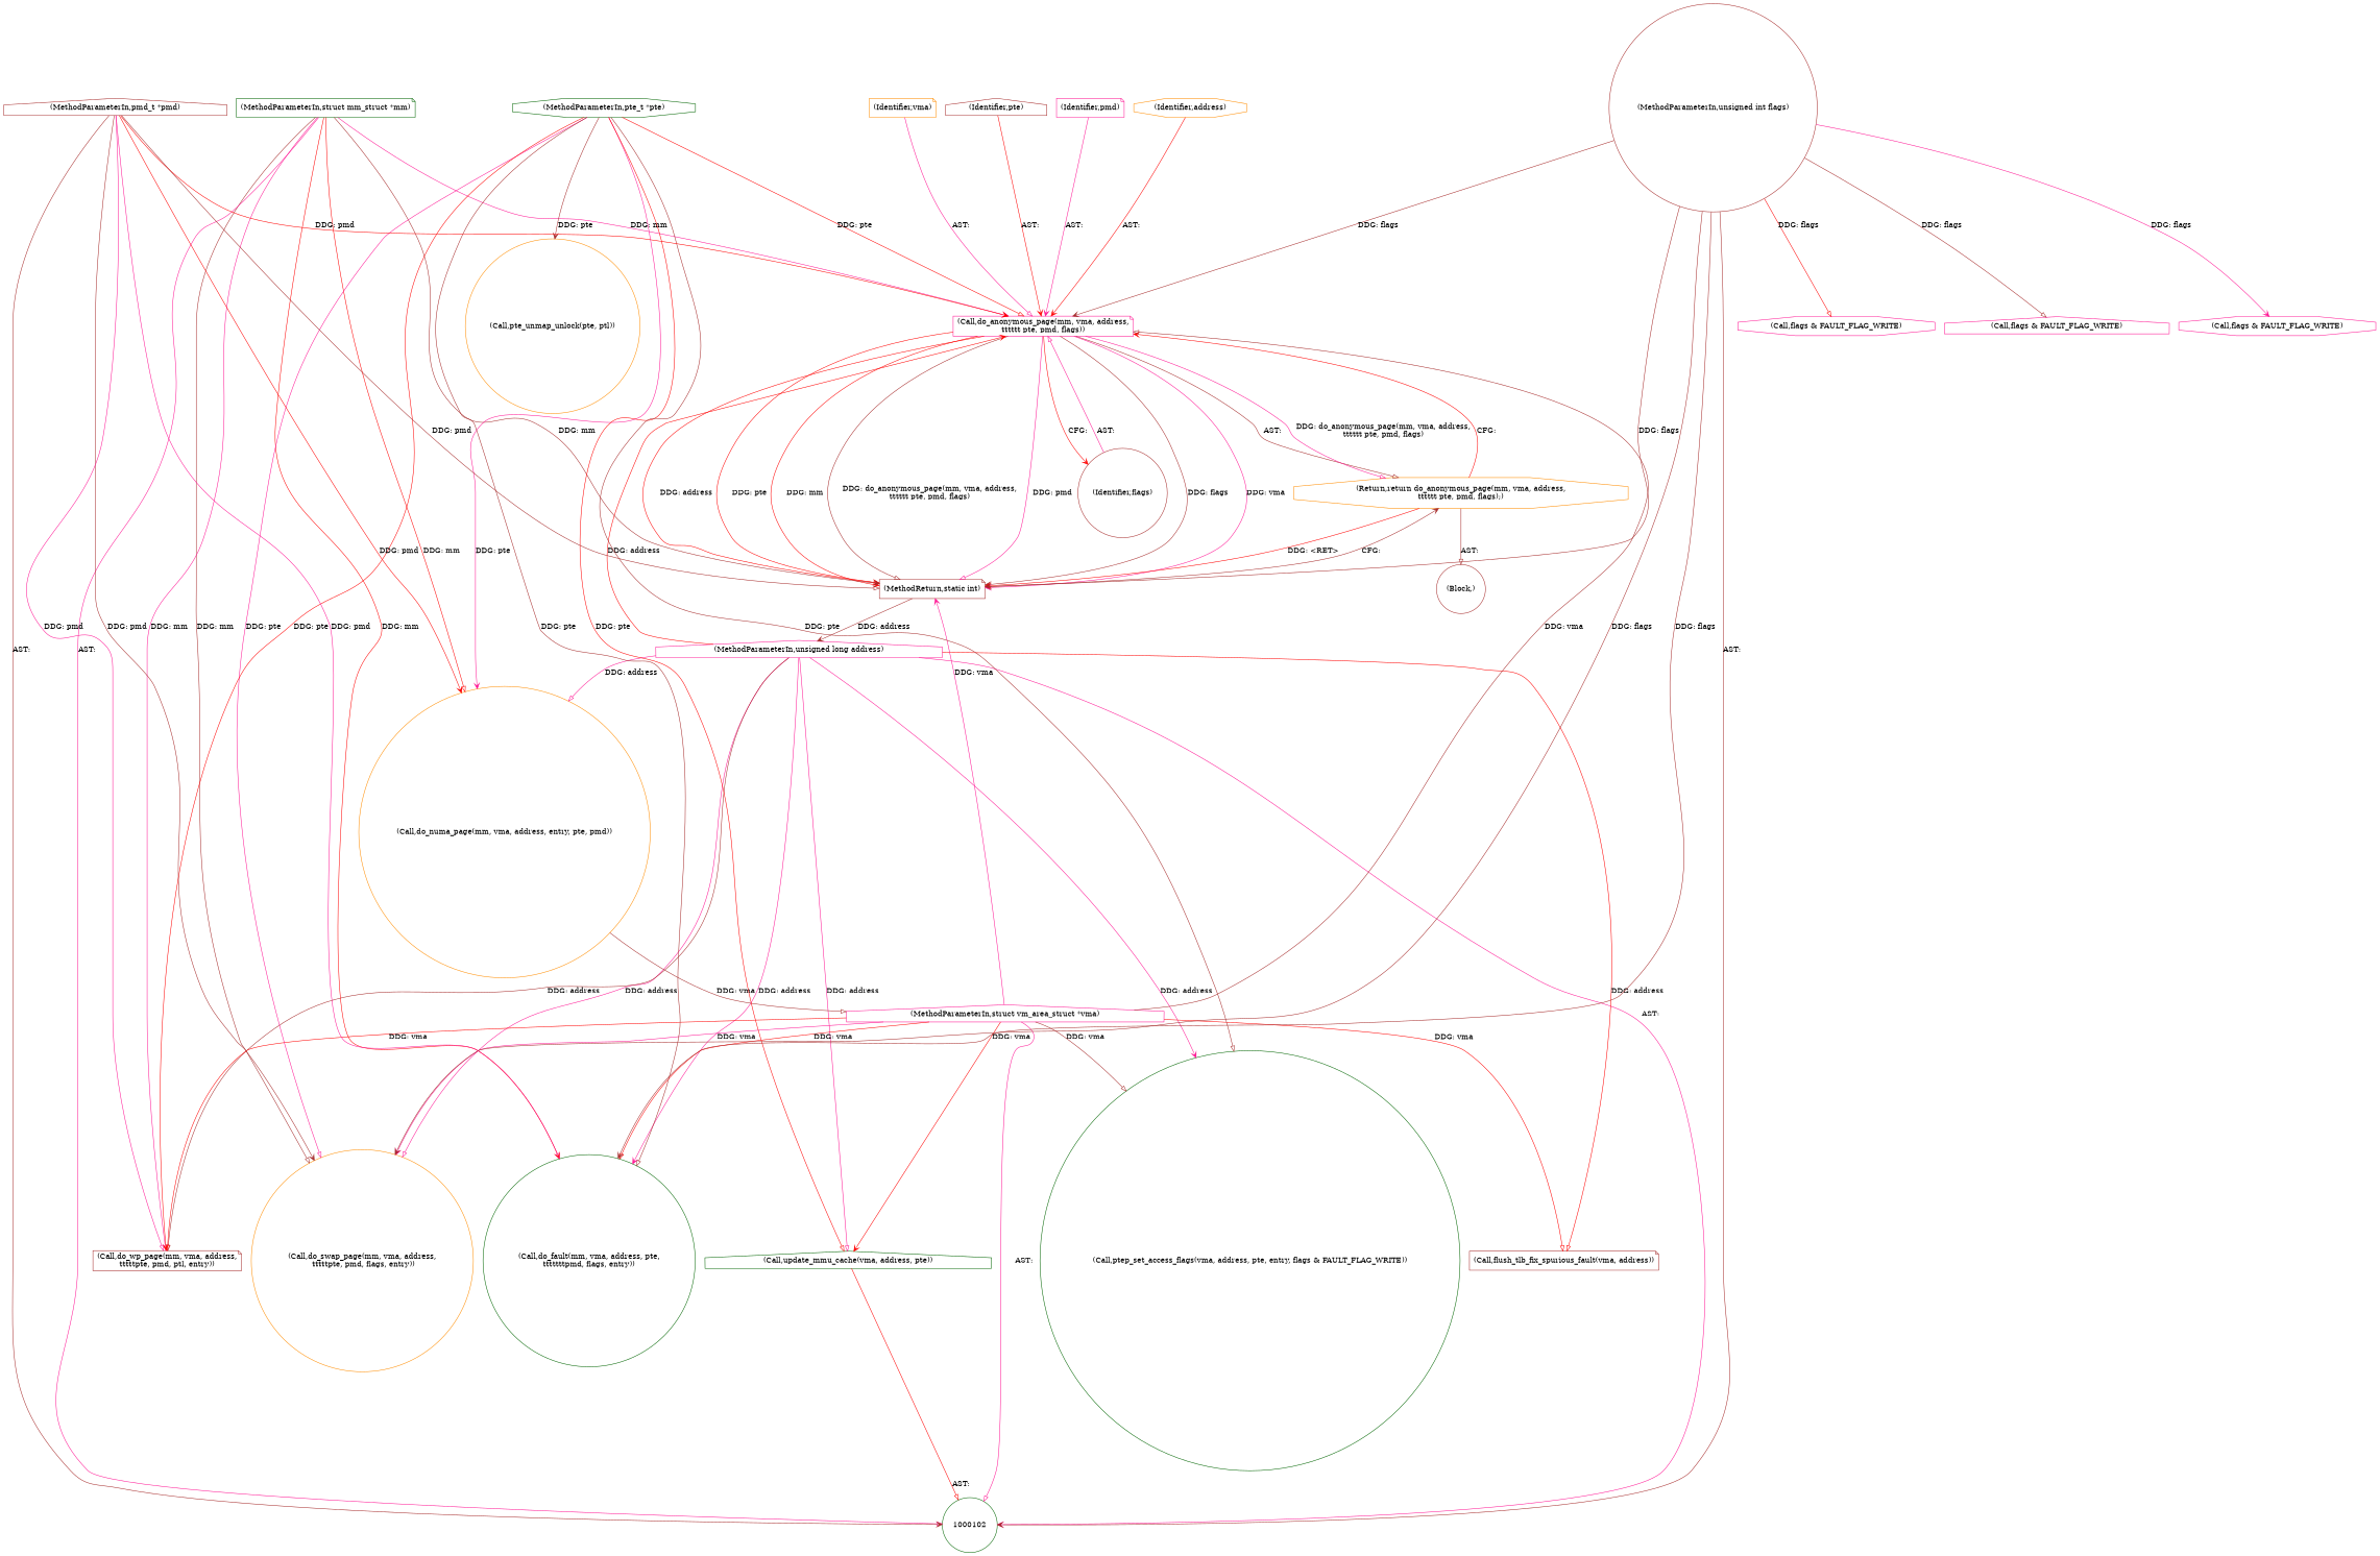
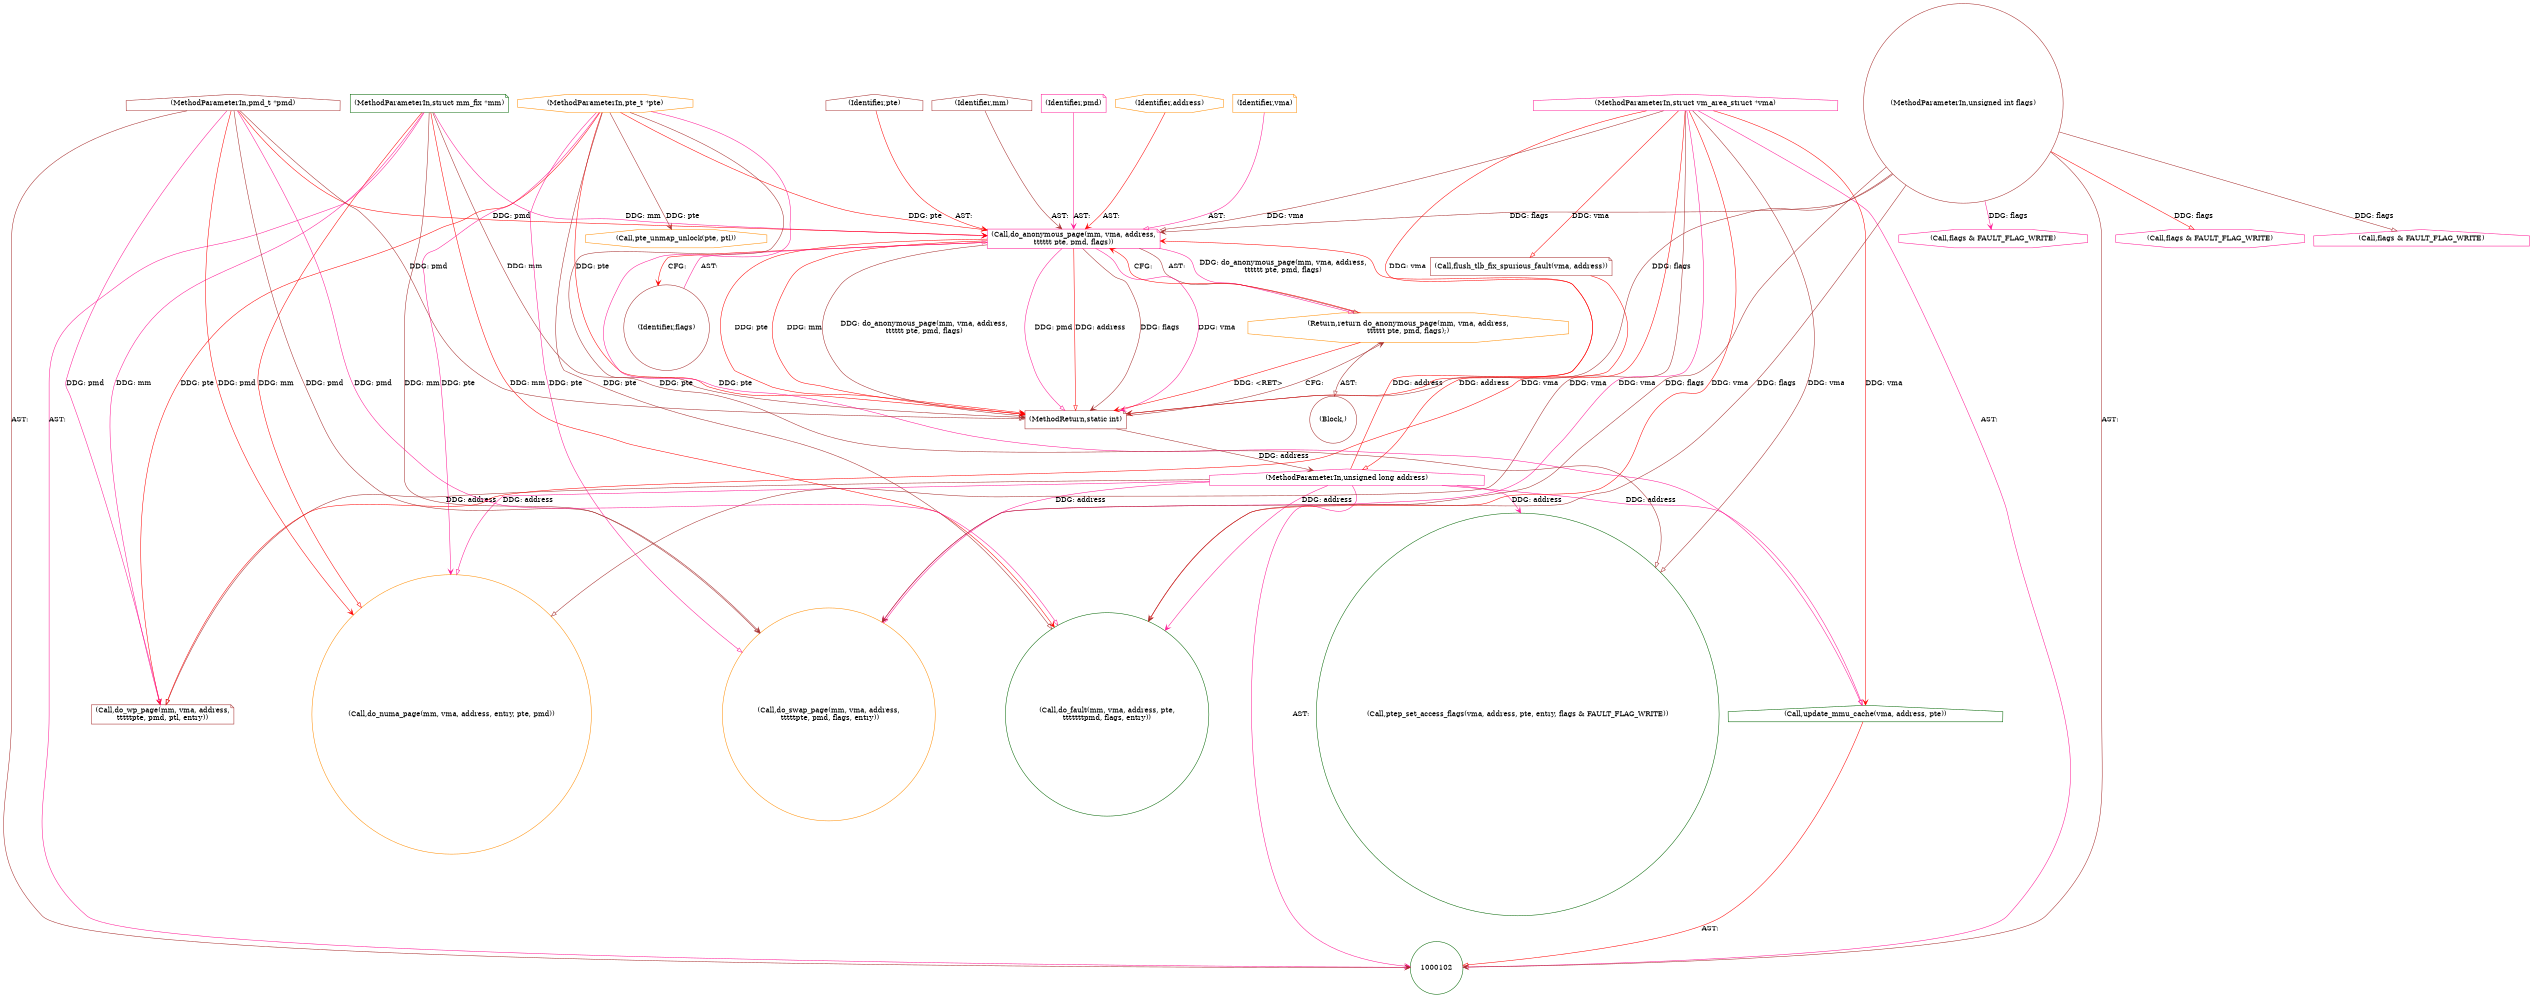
  digraph {
    node [color=brown shape=circle]
    edge [arrowhead=vee color=brown]
    n1 [color=deeppink label="(Call,do_anonymous_page(mm, vma, address,\n\t\t\t\t\t\t pte, pmd, flags))" shape=note]
    n2 [color=darkorange label="(Return,return do_anonymous_page(mm, vma, address,\n\t\t\t\t\t\t pte, pmd, flags);)" shape=octagon]
    n3 [label="(MethodReturn,static int)" shape=note]
    n4 [label="(Identifier,flags)"]
    n5 [label="(Block,)"]
    n6 [color=deeppink label="(MethodParameterIn,unsigned long address)" shape=house]
-   n7 [color=darkgreen label="(MethodParameterIn,struct mm_struct *mm)" shape=note]
+   n7 [color=darkgreen label="(MethodParameterIn,struct mm_fix *mm)" shape=note]
    n8 [color=darkorange label="(Call,do_swap_page(mm, vma, address,\n \t\t\t\t\tpte, pmd, flags, entry))"]
    n9 [color=darkorange label="(Call,do_numa_page(mm, vma, address, entry, pte, pmd))"]
    n10 [label="(Call,do_wp_page(mm, vma, address,\n\t\t\t\t\tpte, pmd, ptl, entry))" shape=note]
    n11 [color=darkgreen label="(Call,do_fault(mm, vma, address, pte,\n\t\t\t\t\t\t\tpmd, flags, entry))"]
    1000102 [color=darkgreen]
    n13 [color=deeppink label="(MethodParameterIn,struct vm_area_struct *vma)" shape=house]
    n14 [color=darkgreen label="(Call,update_mmu_cache(vma, address, pte))" shape=house]
    n15 [color=darkgreen label="(Call,ptep_set_access_flags(vma, address, pte, entry, flags & FAULT_FLAG_WRITE))"]
    n16 [label="(Call,flush_tlb_fix_spurious_fault(vma, address))" shape=note]
-   n17 [color=darkgreen label="(MethodParameterIn,pte_t *pte)" shape=octagon]
-   n18 [color=darkorange label="(Call,pte_unmap_unlock(pte, ptl))"]
+   n17 [color=darkorange label="(MethodParameterIn,pte_t *pte)" shape=octagon]
+   n18 [color=darkorange label="(Call,pte_unmap_unlock(pte, ptl))" shape=octagon]
    n19 [label="(MethodParameterIn,pmd_t *pmd)" shape=house]
    n20 [label="(MethodParameterIn,unsigned int flags)"]
    n21 [color=deeppink label="(Call,flags & FAULT_FLAG_WRITE)" shape=octagon]
    n22 [color=deeppink label="(Call,flags & FAULT_FLAG_WRITE)" shape=house]
    n23 [color=deeppink label="(Call,flags & FAULT_FLAG_WRITE)" shape=octagon]
    n24 [color=darkorange label="(Identifier,vma)" shape=note]
    n25 [label="(Identifier,pte)" shape=house]
+   n26 [label="(Identifier,mm)" shape=house]
    n27 [color=deeppink label="(Identifier,pmd)" shape=note]
    n28 [color=darkorange label="(Identifier,address)" shape=octagon]
    n1 -> n2 [arrowhead=onormal label="AST: "]
    n1 -> n2 [arrowhead=onormal color=deeppink label="DDG: do_anonymous_page(mm, vma, address,\n\t\t\t\t\t\t pte, pmd, flags)"]
    n1 -> n3 [arrowhead=onormal color=red label="DDG: address"]
    n1 -> n3 [color=red label="DDG: pte"]
    n1 -> n3 [color=red label="DDG: mm"]
    n1 -> n3 [arrowhead=onormal label="DDG: do_anonymous_page(mm, vma, address,\n\t\t\t\t\t\t pte, pmd, flags)"]
    n1 -> n3 [arrowhead=onormal color=deeppink label="DDG: pmd"]
    n1 -> n3 [label="DDG: flags"]
    n1 -> n3 [color=deeppink label="DDG: vma"]
    n1 -> n4 [color=red label="CFG: "]
    n2 -> n1 [color=red label="CFG: "]
    n2 -> n3 [color=red label="DDG: <RET>"]
    n2 -> n5 [arrowhead=onormal label="AST: "]
    n3 -> n2 [label="CFG: "]
    n3 -> n6 [label="DDG: address"]
    n4 -> n1 [arrowhead=onormal color=deeppink label="AST: "]
    n6 -> n1 [color=red label="DDG: address"]
    n6 -> n8 [arrowhead=onormal color=deeppink label="DDG: address"]
    n6 -> n9 [arrowhead=onormal color=deeppink label="DDG: address"]
    n6 -> n10 [arrowhead=onormal label="DDG: address"]
    n6 -> n11 [color=deeppink label="DDG: address"]
    n6 -> 1000102 [color=deeppink label="AST: "]
    n6 -> n14 [arrowhead=onormal color=deeppink label="DDG: address"]
    n6 -> n15 [color=deeppink label="DDG: address"]
-   n6 -> n16 [arrowhead=onormal color=red label="DDG: address"]
+   n16 -> n6 [arrowhead=onormal color=red label="DDG: address"]
    n7 -> n1 [color=deeppink label="DDG: mm"]
    n7 -> n3 [label="DDG: mm"]
    n7 -> n8 [arrowhead=onormal label="DDG: mm"]
    n7 -> n9 [arrowhead=onormal color=red label="DDG: mm"]
    n7 -> n10 [arrowhead=onormal color=deeppink label="DDG: mm"]
    n7 -> n11 [color=red label="DDG: mm"]
    n7 -> 1000102 [arrowhead=onormal color=deeppink label="AST: "]
    n13 -> n1 [arrowhead=onormal label="DDG: vma"]
-   n13 -> n3 [color=deeppink label="DDG: vma"]
+   n13 -> n3 [color=red label="DDG: vma"]
    n13 -> n8 [color=deeppink label="DDG: vma"]
-   n9 -> n13 [arrowhead=onormal label="DDG: vma"]
+   n13 -> n9 [arrowhead=onormal label="DDG: vma"]
    n13 -> n10 [arrowhead=onormal color=red label="DDG: vma"]
    n13 -> n11 [arrowhead=onormal color=red label="DDG: vma"]
    n13 -> 1000102 [arrowhead=onormal color=deeppink label="AST: "]
    n13 -> n14 [color=red label="DDG: vma"]
    n13 -> n15 [arrowhead=onormal label="DDG: vma"]
    n13 -> n16 [arrowhead=onormal color=red label="DDG: vma"]
    n14 -> 1000102 [arrowhead=onormal color=red label="AST: "]
    n17 -> n1 [arrowhead=onormal color=red label="DDG: pte"]
+   n17 -> n3 [color=red label="DDG: pte"]
    n17 -> n8 [arrowhead=onormal color=deeppink label="DDG: pte"]
    n17 -> n9 [color=deeppink label="DDG: pte"]
    n17 -> n10 [color=red label="DDG: pte"]
    n17 -> n11 [arrowhead=onormal label="DDG: pte"]
-   n17 -> n14 [arrowhead=onormal color=red label="DDG: pte"]
+   n17 -> n14 [arrowhead=onormal color=deeppink label="DDG: pte"]
    n17 -> n15 [arrowhead=onormal label="DDG: pte"]
    n17 -> n18 [label="DDG: pte"]
    n19 -> n1 [color=red label="DDG: pmd"]
    n19 -> n3 [arrowhead=onormal label="DDG: pmd"]
    n19 -> n8 [label="DDG: pmd"]
    n19 -> n9 [color=red label="DDG: pmd"]
    n19 -> n10 [arrowhead=onormal color=deeppink label="DDG: pmd"]
    n19 -> n11 [arrowhead=onormal color=deeppink label="DDG: pmd"]
    n19 -> 1000102 [label="AST: "]
    n20 -> n1 [label="DDG: flags"]
    n20 -> n3 [label="DDG: flags"]
    n20 -> n8 [label="DDG: flags"]
    n20 -> n11 [label="DDG: flags"]
    n20 -> 1000102 [label="AST: "]
    n20 -> n21 [arrowhead=onormal color=red label="DDG: flags"]
    n20 -> n22 [arrowhead=onormal label="DDG: flags"]
    n20 -> n23 [color=deeppink label="DDG: flags"]
    n24 -> n1 [arrowhead=onormal color=deeppink label="AST: "]
    n25 -> n1 [color=red label="AST: "]
+   n26 -> n1 [label="AST: "]
    n27 -> n1 [color=deeppink label="AST: "]
    n28 -> n1 [color=red label="AST: "]
  }
